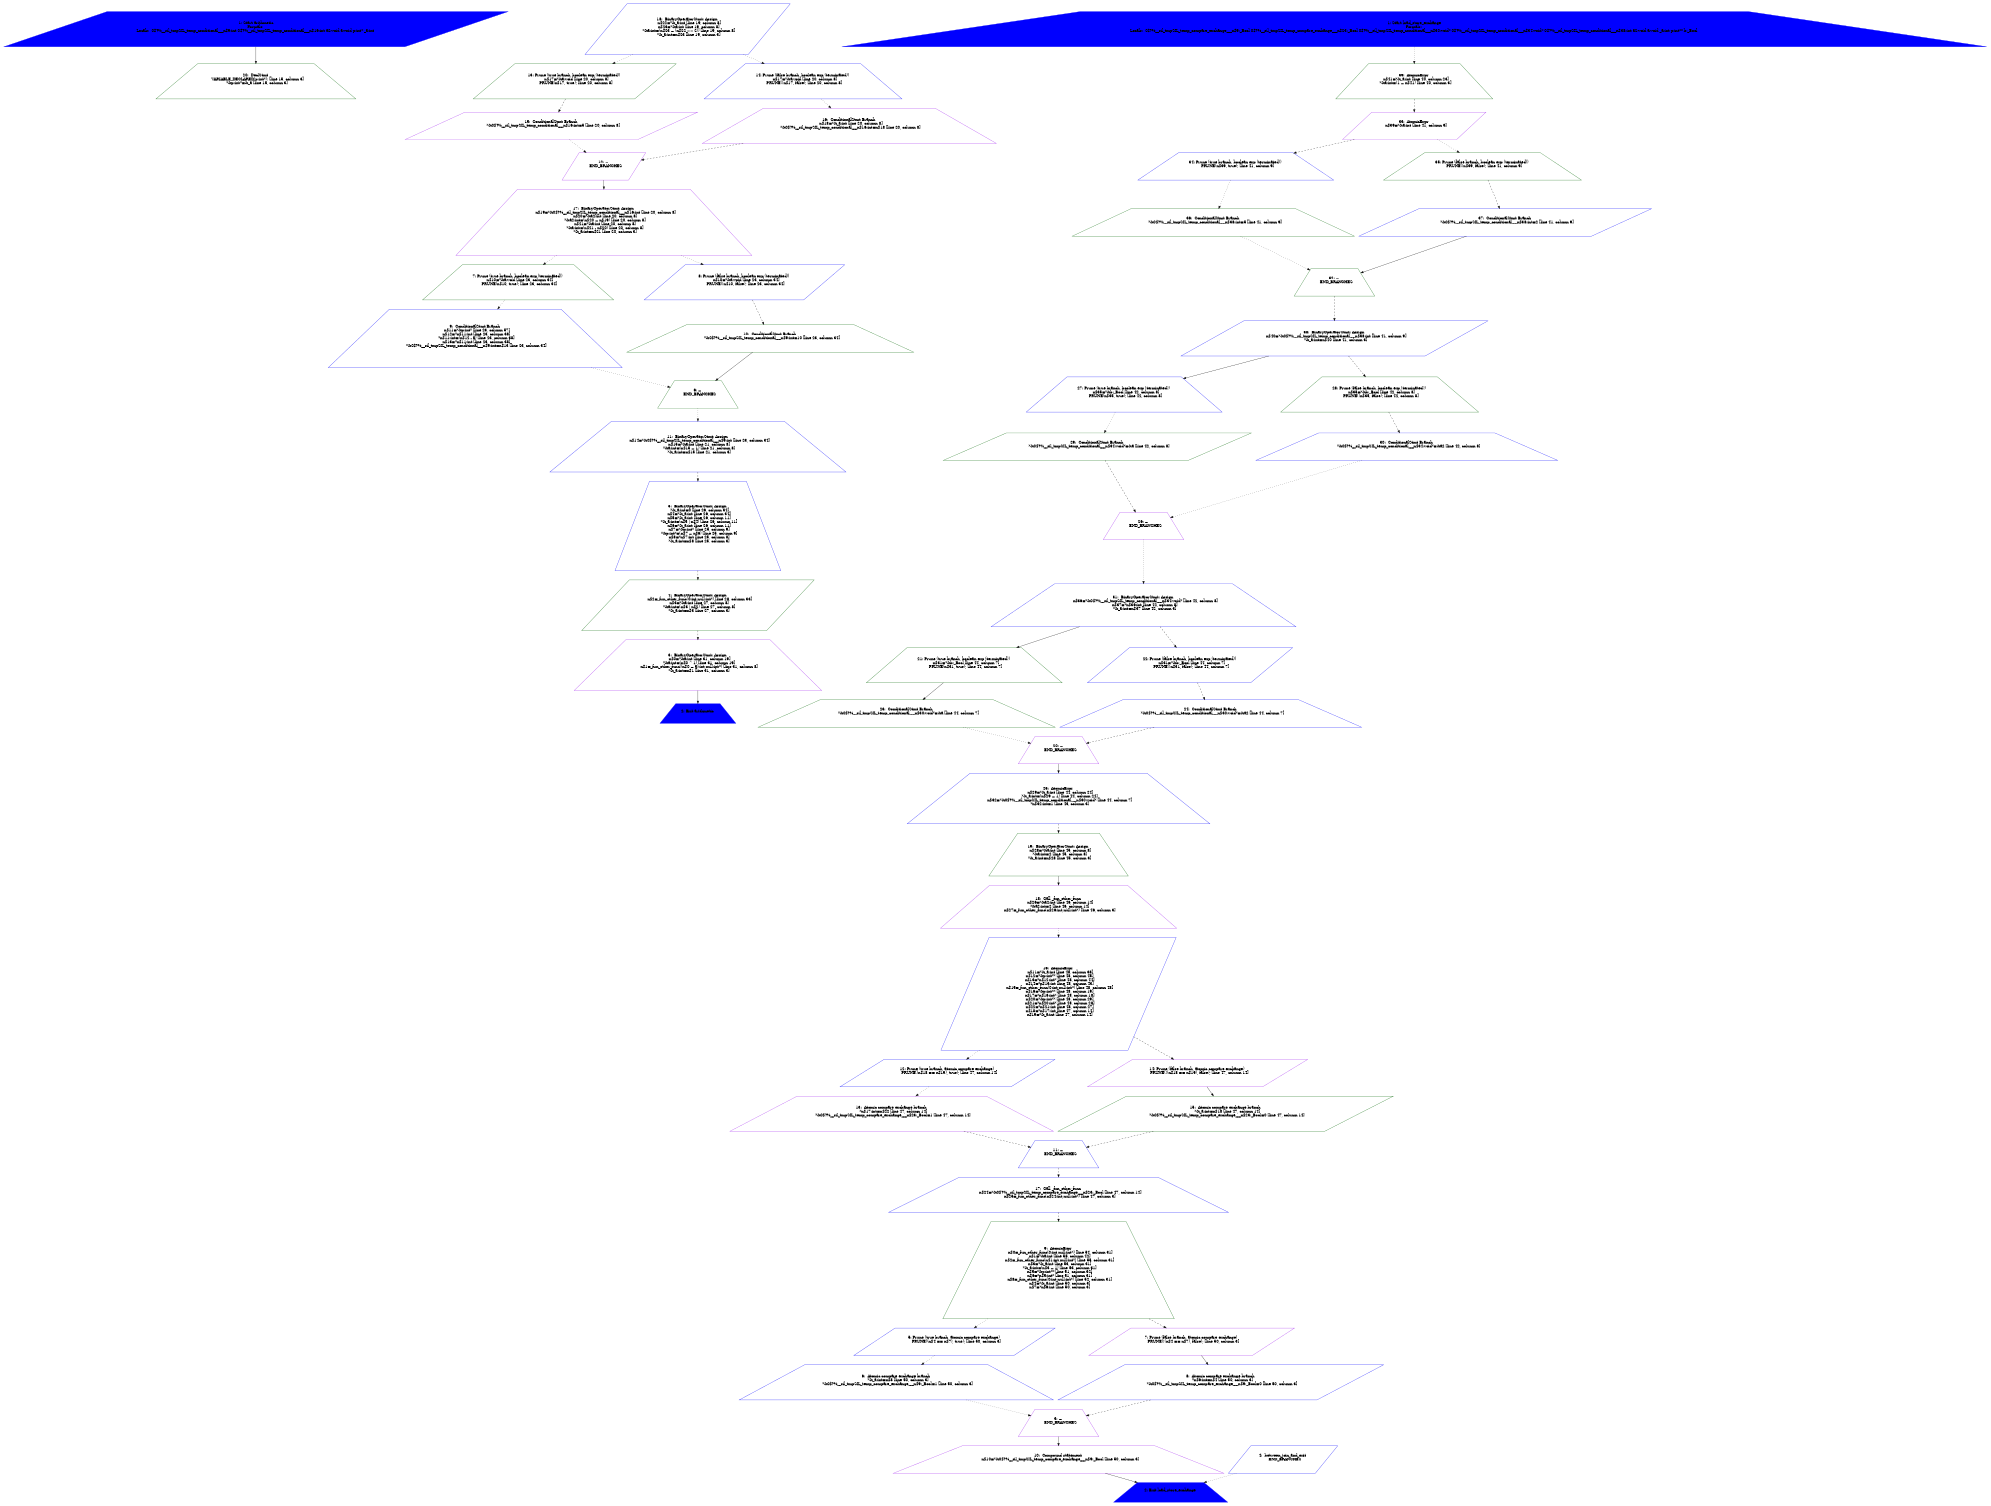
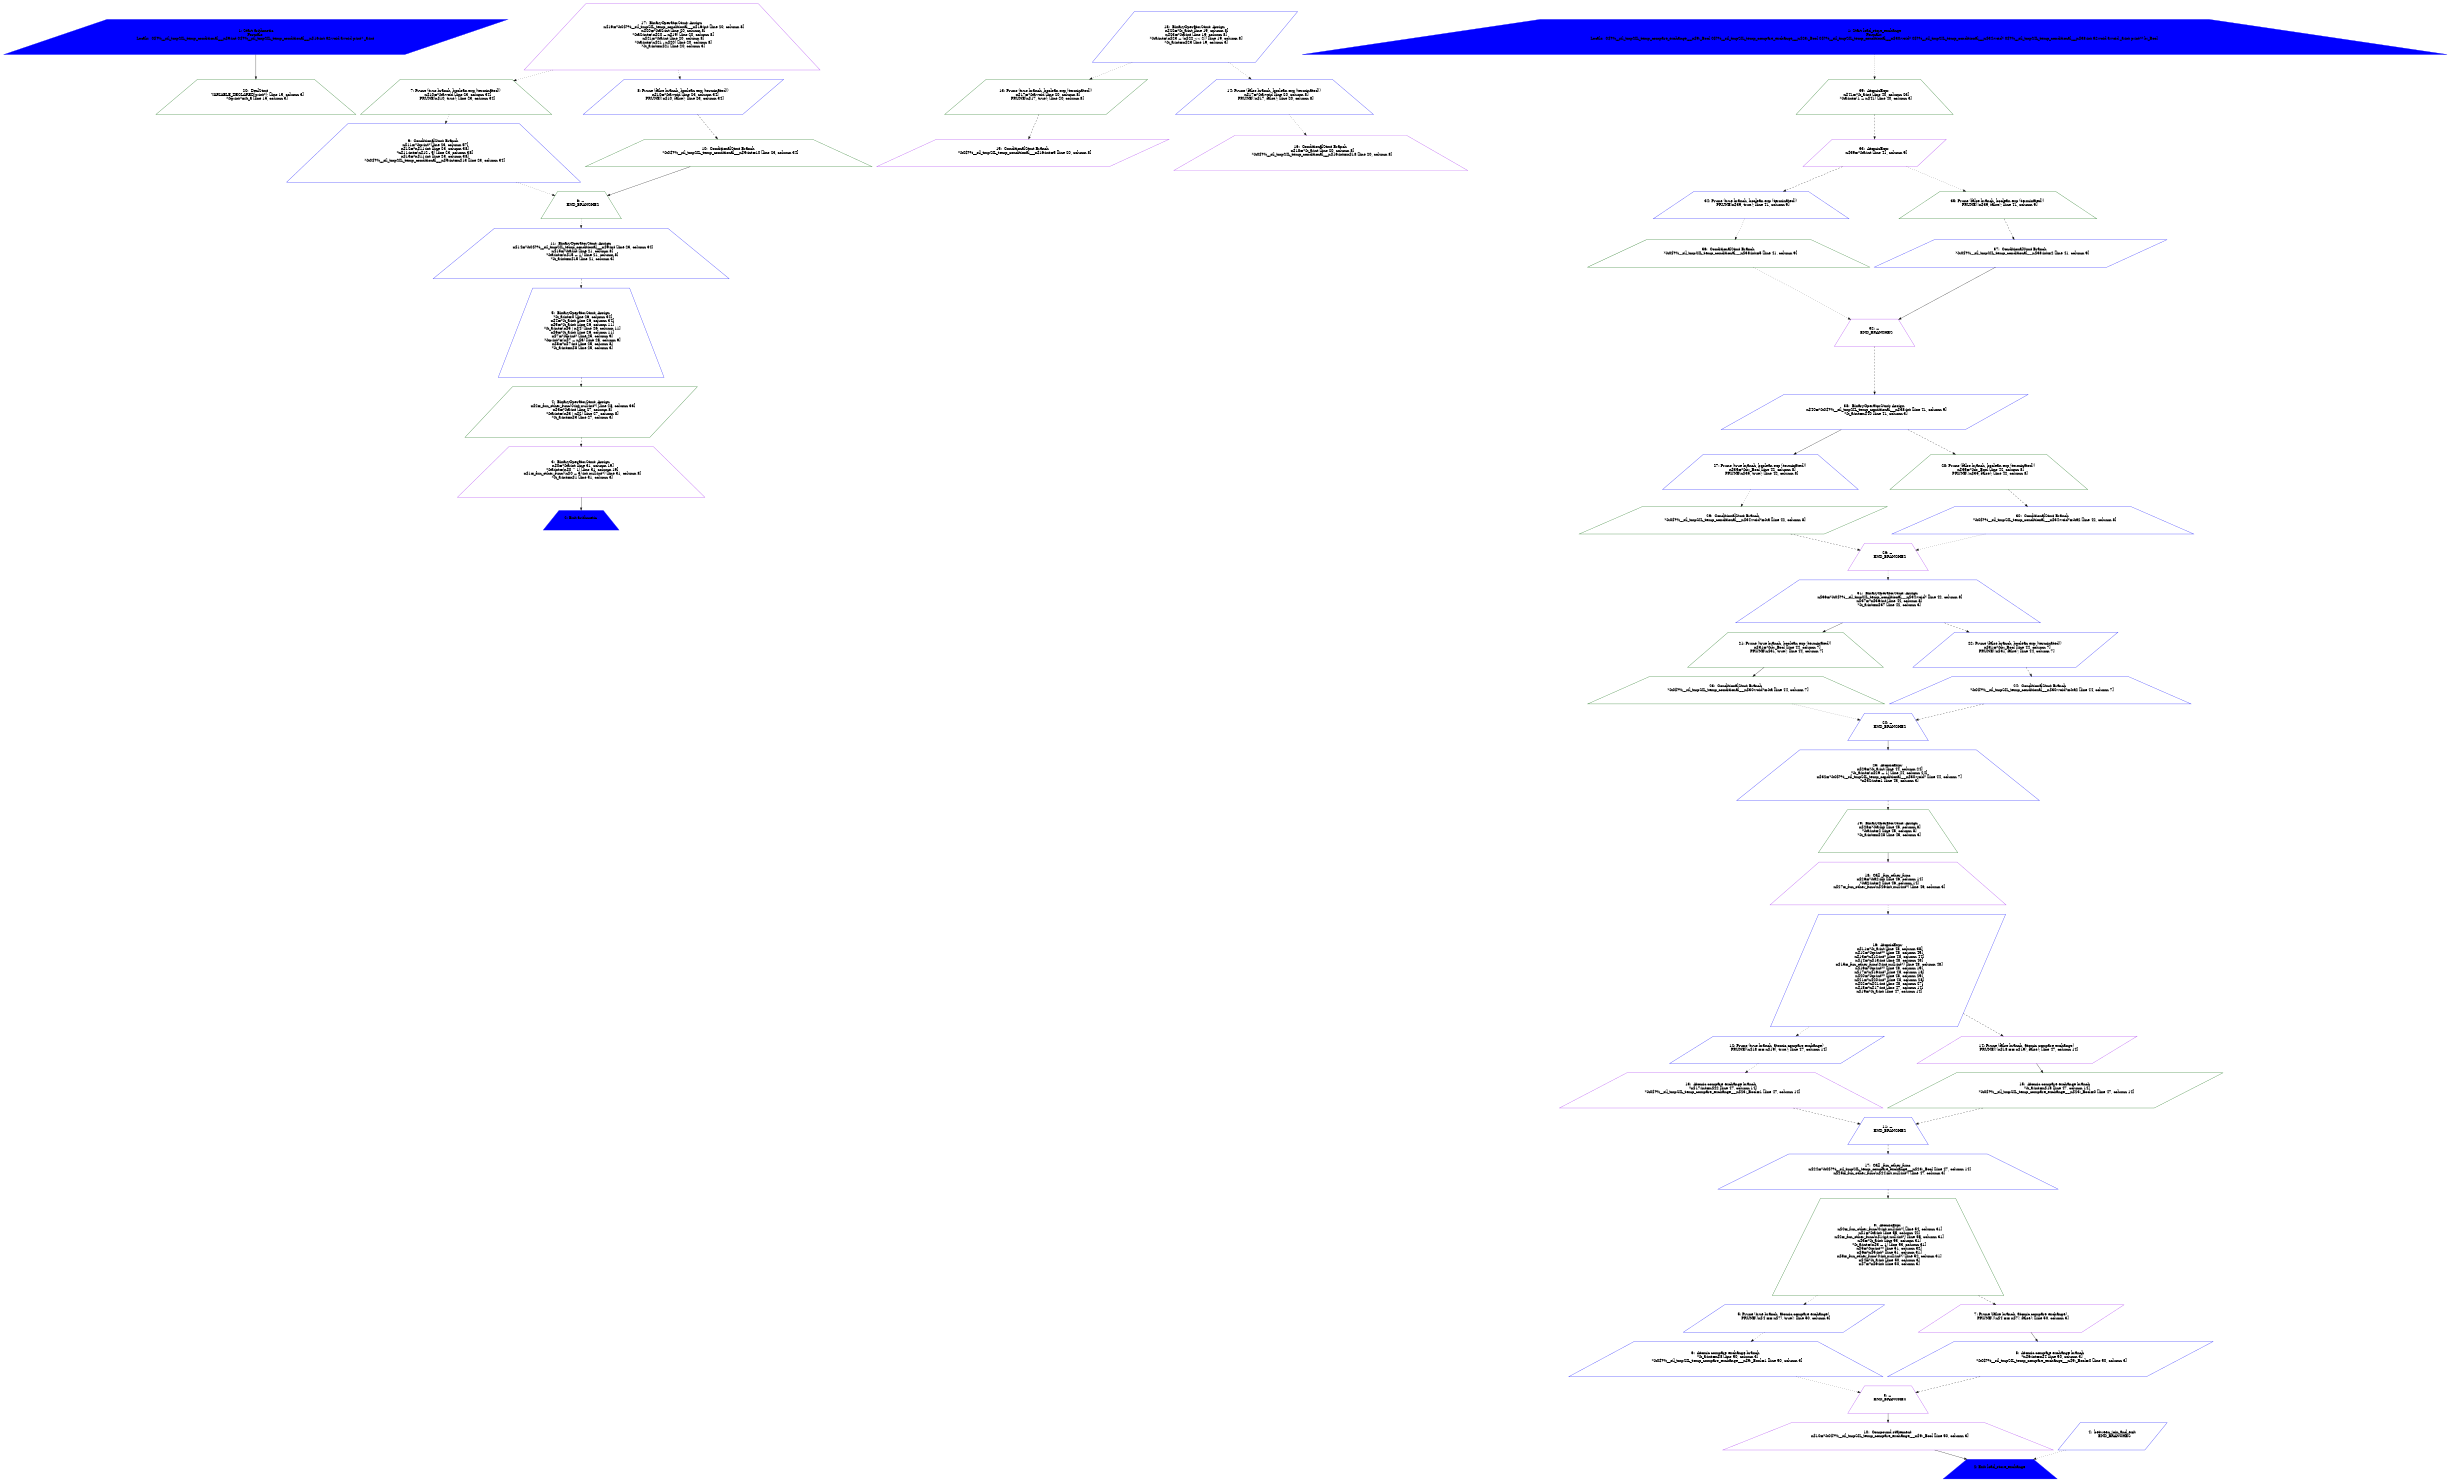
  digraph {
    node [color=blue shape=trapezium]
    edge [style=dashed]
    n1 [label="1: Start arithmetic\nFormals: \nLocals:  0$?%__sil_tmpSIL_temp_conditional___n$9:int 0$?%__sil_tmpSIL_temp_conditional___n$16:int a2:void a:void p:int* _a:int \n  " shape=parallelogram style=filled]
    n2 [color=darkgreen label="20:  DeclStmt \n   VARIABLE_DECLARED(p:int*); [line 15, column 3]\n  *&p:int*=&_a [line 15, column 3]\n "]
    n3 [label="2: Exit arithmetic \n  " style=filled]
    n4 [color=purple label="3:  BinaryOperatorStmt: Assign \n   n$0=*&a:int [line 31, column 19]\n  *&a:int=(n$0 ^ 1) [line 31, column 19]\n  n$1=_fun_other_func((n$0 + 5):int,null:int*) [line 31, column 8]\n  *&_a:int=n$1 [line 31, column 3]\n "]
    n5 [color=darkgreen label="4:  BinaryOperatorStmt: Assign \n   n$2=_fun_other_func(0:int,null:int*) [line 28, column 33]\n  n$3=*&a:int [line 27, column 8]\n  *&a:int=(n$3 | n$2) [line 27, column 8]\n  *&_a:int=n$3 [line 27, column 3]\n " shape=parallelogram]
    n6 [label="5:  BinaryOperatorStmt: Assign \n   *&_a:int=0 [line 26, column 34]\n  n$4=*&_a:int [line 26, column 34]\n  n$5=*&_a:int [line 26, column 11]\n  *&_a:int=(n$5 | n$4) [line 26, column 11]\n  n$6=*&_a:int [line 26, column 11]\n  n$7=*&p:int* [line 25, column 9]\n  *&p:int*=(n$7 + n$6) [line 25, column 9]\n  n$8=*n$7:int [line 25, column 8]\n  *&_a:int=n$8 [line 25, column 3]\n "]
    n7 [color=darkgreen label="6: + \n   END_BRANCHES\n "]
    n8 [label="11:  BinaryOperatorStmt: Assign \n   n$14=*&0$?%__sil_tmpSIL_temp_conditional___n$9:int [line 23, column 34]\n  n$15=*&a:int [line 21, column 8]\n  *&a:int=(n$15 + 1) [line 21, column 8]\n  *&_a:int=n$15 [line 21, column 3]\n "]
    n9 [color=darkgreen label="7: Prune (true branch, boolean exp (terminated)) \n   n$10=*&a:void [line 23, column 34]\n  PRUNE(n$10, true); [line 23, column 34]\n "]
    n10 [label="9:  ConditionalStmt Branch \n   n$11=*&p:int* [line 23, column 57]\n  n$12=*n$11:int [line 23, column 38]\n  *n$11:int=(n$12 - 5) [line 23, column 38]\n  n$13=*n$11:int [line 23, column 38]\n  *&0$?%__sil_tmpSIL_temp_conditional___n$9:int=n$13 [line 23, column 34]\n "]
    n11 [label="8: Prune (false branch, boolean exp (terminated)) \n   n$10=*&a:void [line 23, column 34]\n  PRUNE(!n$10, false); [line 23, column 34]\n " shape=parallelogram]
    n12 [color=darkgreen label="10:  ConditionalStmt Branch \n   *&0$?%__sil_tmpSIL_temp_conditional___n$9:int=10 [line 23, column 34]\n "]
-   n13 [color=purple label="12: + \n   END_BRANCHES\n " shape=parallelogram]
    n14 [color=purple label="17:  BinaryOperatorStmt: Assign \n   n$19=*&0$?%__sil_tmpSIL_temp_conditional___n$16:int [line 20, column 8]\n  n$20=*&a2:int [line 20, column 8]\n  *&a2:int=(n$20 + n$19) [line 20, column 8]\n  n$21=*&a:int [line 20, column 8]\n  *&a:int=(n$21 - n$20) [line 20, column 8]\n  *&_a:int=n$21 [line 20, column 3]\n "]
    n15 [color=darkgreen label="13: Prune (true branch, boolean exp (terminated)) \n   n$17=*&a:void [line 20, column 8]\n  PRUNE(n$17, true); [line 20, column 8]\n " shape=parallelogram]
    n16 [color=purple label="15:  ConditionalStmt Branch \n   *&0$?%__sil_tmpSIL_temp_conditional___n$16:int=5 [line 20, column 8]\n " shape=parallelogram]
    n17 [label="14: Prune (false branch, boolean exp (terminated)) \n   n$17=*&a:void [line 20, column 8]\n  PRUNE(!n$17, false); [line 20, column 8]\n "]
    n18 [color=purple label="16:  ConditionalStmt Branch \n   n$18=*&_a:int [line 20, column 8]\n  *&0$?%__sil_tmpSIL_temp_conditional___n$16:int=n$18 [line 20, column 8]\n "]
    n19 [label="18:  BinaryOperatorStmt: Assign \n   n$22=*&_a:int [line 19, column 8]\n  n$23=*&a:int [line 19, column 8]\n  *&a:int=(n$23 + (n$22 << 2)) [line 19, column 8]\n  *&_a:int=n$23 [line 19, column 3]\n " shape=parallelogram]
    n20 [label="1: Start load_store_exchange\nFormals: \nLocals:  0$?%__sil_tmpSIL_temp_compare_exchange___n$9:_Bool 0$?%__sil_tmpSIL_temp_compare_exchange___n$23:_Bool 0$?%__sil_tmpSIL_temp_conditional___n$30:void* 0$?%__sil_tmpSIL_temp_conditional___n$34:void* 0$?%__sil_tmpSIL_temp_conditional___n$38:int a2:void a:void _a:int p:int** b:_Bool \n  " style=filled]
    n21 [color=darkgreen label="39:  AtomicExpr \n   n$41=*&_a:int [line 40, column 23]\n  *&a:int=(1 + n$41) [line 40, column 3]\n "]
    n22 [color=purple label="33:  AtomicExpr \n   n$39=*&a:int [line 41, column 9]\n " shape=parallelogram]
    n23 [label="34: Prune (true branch, boolean exp (terminated)) \n   PRUNE(n$39, true); [line 41, column 9]\n "]
    n24 [color=darkgreen label="35: Prune (false branch, boolean exp (terminated)) \n   PRUNE(!n$39, false); [line 41, column 9]\n "]
    n25 [label="2: Exit load_store_exchange \n  " style=filled]
    n26 [color=purple label="3: + \n   END_BRANCHES\n "]
    n27 [color=purple label="10:  Compound statement \n   n$10=*&0$?%__sil_tmpSIL_temp_compare_exchange___n$9:_Bool [line 50, column 3]\n "]
    n28 [label="4:  between_join_and_exit \n   END_BRANCHES\n " shape=parallelogram]
    n29 [label="5: Prune (true branch, atomic compare exchange) \n   PRUNE((n$4 == n$7), true); [line 50, column 3]\n " shape=parallelogram]
    n30 [label="6:  Atomic compare exchange branch \n   *&_a:int=n$8 [line 50, column 3]\n  *&0$?%__sil_tmpSIL_temp_compare_exchange___n$9:_Bool=1 [line 50, column 3]\n "]
    n31 [color=purple label="7: Prune (false branch, atomic compare exchange) \n   PRUNE(!(n$4 == n$7), false); [line 50, column 3]\n " shape=parallelogram]
    n32 [label="8:  Atomic compare exchange branch \n   *n$6:int=n$4 [line 50, column 3]\n  *&0$?%__sil_tmpSIL_temp_compare_exchange___n$9:_Bool=0 [line 50, column 3]\n " shape=parallelogram]
    n33 [color=darkgreen label="9:  AtomicExpr \n   n$0=_fun_other_func(0:int,null:int*) [line 54, column 31]\n  n$1=*&a:int [line 55, column 42]\n  n$2=_fun_other_func(n$1:int,null:int*) [line 55, column 31]\n  n$3=*&_a:int [line 53, column 31]\n  *&_a:int=(n$3 + 1) [line 53, column 31]\n  n$5=*&p:int** [line 51, column 32]\n  n$6=*n$5:int* [line 51, column 31]\n  n$8=_fun_other_func(0:int,null:int*) [line 52, column 31]\n  n$4=*&_a:int [line 50, column 3]\n  n$7=*n$6:int [line 50, column 3]\n "]
    n34 [label="11: + \n   END_BRANCHES\n "]
    n35 [label="17:  Call _fun_other_func \n   n$24=*&0$?%__sil_tmpSIL_temp_compare_exchange___n$23:_Bool [line 47, column 14]\n  n$25=_fun_other_func(n$24:int,null:int*) [line 47, column 3]\n "]
    n36 [label="12: Prune (true branch, atomic compare exchange) \n   PRUNE((n$18 == n$19), true); [line 47, column 14]\n " shape=parallelogram]
    n37 [color=purple label="13:  Atomic compare exchange branch \n   *n$17:int=n$22 [line 47, column 14]\n  *&0$?%__sil_tmpSIL_temp_compare_exchange___n$23:_Bool=1 [line 47, column 14]\n "]
    n38 [color=purple label="14: Prune (false branch, atomic compare exchange) \n   PRUNE(!(n$18 == n$19), false); [line 47, column 14]\n " shape=parallelogram]
    n39 [color=darkgreen label="15:  Atomic compare exchange branch \n   *&_a:int=n$18 [line 47, column 14]\n  *&0$?%__sil_tmpSIL_temp_compare_exchange___n$23:_Bool=0 [line 47, column 14]\n " shape=parallelogram]
    n40 [label="16:  AtomicExpr \n   n$11=*&_a:int [line 48, column 38]\n  n$12=*&p:int** [line 48, column 45]\n  n$13=*n$12:int* [line 48, column 44]\n  n$14=*n$13:int [line 48, column 43]\n  n$15=_fun_other_func(0:int,null:int*) [line 48, column 48]\n  n$16=*&p:int** [line 48, column 19]\n  n$17=*n$16:int* [line 48, column 18]\n  n$20=*&p:int** [line 48, column 29]\n  n$21=*n$20:int* [line 48, column 28]\n  n$22=*n$21:int [line 48, column 27]\n  n$18=*n$17:int [line 47, column 14]\n  n$19=*&_a:int [line 47, column 14]\n " shape=parallelogram]
    n41 [color=purple label="18:  Call _fun_other_func \n   n$26=*&a2:int [line 46, column 14]\n  *&a2:int=2 [line 46, column 14]\n  n$27=_fun_other_func(n$26:int,null:int*) [line 46, column 3]\n "]
    n42 [color=darkgreen label="19:  BinaryOperatorStmt: Assign \n   n$28=*&a:int [line 45, column 8]\n  *&a:int=2 [line 45, column 8]\n  *&_a:int=n$28 [line 45, column 3]\n "]
-   n43 [color=purple label="20: + \n   END_BRANCHES\n "]
+   n43 [label="20: + \n   END_BRANCHES\n "]
    n44 [label="25:  AtomicExpr \n   n$29=*&_a:int [line 44, column 24]\n  *&_a:int=(n$29 + 1) [line 44, column 24]\n  n$32=*&0$?%__sil_tmpSIL_temp_conditional___n$30:void* [line 44, column 7]\n  *n$32:int=1 [line 43, column 3]\n "]
    n45 [color=darkgreen label="21: Prune (true branch, boolean exp (terminated)) \n   n$31=*&b:_Bool [line 44, column 7]\n  PRUNE(n$31, true); [line 44, column 7]\n "]
    n46 [color=darkgreen label="23:  ConditionalStmt Branch \n   *&0$?%__sil_tmpSIL_temp_conditional___n$30:void*=&a [line 44, column 7]\n "]
    n47 [label="22: Prune (false branch, boolean exp (terminated)) \n   n$31=*&b:_Bool [line 44, column 7]\n  PRUNE(!n$31, false); [line 44, column 7]\n " shape=parallelogram]
    n48 [label="24:  ConditionalStmt Branch \n   *&0$?%__sil_tmpSIL_temp_conditional___n$30:void*=&a2 [line 44, column 7]\n "]
    n49 [color=purple label="26: + \n   END_BRANCHES\n "]
    n50 [label="31:  BinaryOperatorStmt: Assign \n   n$36=*&0$?%__sil_tmpSIL_temp_conditional___n$34:void* [line 42, column 8]\n  n$37=*n$36:int [line 42, column 8]\n  *&_a:int=n$37 [line 42, column 3]\n "]
    n51 [label="27: Prune (true branch, boolean exp (terminated)) \n   n$35=*&b:_Bool [line 42, column 8]\n  PRUNE(n$35, true); [line 42, column 8]\n "]
    n52 [color=darkgreen label="29:  ConditionalStmt Branch \n   *&0$?%__sil_tmpSIL_temp_conditional___n$34:void*=&a [line 42, column 8]\n " shape=parallelogram]
    n53 [color=darkgreen label="28: Prune (false branch, boolean exp (terminated)) \n   n$35=*&b:_Bool [line 42, column 8]\n  PRUNE(!n$35, false); [line 42, column 8]\n "]
    n54 [label="30:  ConditionalStmt Branch \n   *&0$?%__sil_tmpSIL_temp_conditional___n$34:void*=&a2 [line 42, column 8]\n "]
-   n55 [color=darkgreen label="32: + \n   END_BRANCHES\n "]
+   n55 [color=purple label="32: + \n   END_BRANCHES\n "]
    n56 [label="38:  BinaryOperatorStmt: Assign \n   n$40=*&0$?%__sil_tmpSIL_temp_conditional___n$38:int [line 41, column 9]\n  *&_a:int=n$40 [line 41, column 3]\n " shape=parallelogram]
    n57 [color=darkgreen label="36:  ConditionalStmt Branch \n   *&0$?%__sil_tmpSIL_temp_conditional___n$38:int=5 [line 41, column 9]\n "]
    n58 [label="37:  ConditionalStmt Branch \n   *&0$?%__sil_tmpSIL_temp_conditional___n$38:int=2 [line 41, column 9]\n " shape=parallelogram]
    n1 -> n2 [style=solid]
    n4 -> n3 [style=solid]
    n5 -> n4
    n6 -> n5
    n7 -> n8 [style=dotted]
    n8 -> n6
    n9 -> n10 [style=dotted]
    n10 -> n7 [style=dotted]
    n11 -> n12
    n12 -> n7 [style=solid]
-   n13 -> n14 [style=solid]
    n14 -> n9 [style=dotted]
    n14 -> n11 [style=dotted]
    n15 -> n16
-   n16 -> n13 [style=dotted]
    n17 -> n18 [style=dotted]
-   n18 -> n13
    n19 -> n15 [style=dotted]
    n19 -> n17 [style=dotted]
    n20 -> n21 [style=dotted]
    n21 -> n22
    n22 -> n23
    n22 -> n24 [style=dotted]
    n23 -> n57 [style=dotted]
    n24 -> n58
    n26 -> n27 [style=solid]
    n27 -> n25 [style=solid]
    n28 -> n25 [style=dotted]
    n29 -> n30 [style=dotted]
    n30 -> n26 [style=dotted]
    n31 -> n32 [style=solid]
    n32 -> n26
    n33 -> n29 [style=dotted]
    n33 -> n31
    n34 -> n35
    n35 -> n33
    n36 -> n37 [style=dotted]
    n37 -> n34
    n38 -> n39 [style=solid]
    n39 -> n34
    n40 -> n36 [style=dotted]
    n40 -> n38
    n41 -> n40 [style=dotted]
    n42 -> n41 [style=solid]
    n43 -> n44 [style=solid]
    n44 -> n42
    n45 -> n46 [style=solid]
    n46 -> n43 [style=dotted]
    n47 -> n48
    n48 -> n43
    n49 -> n50 [style=dotted]
    n50 -> n45 [style=solid]
    n50 -> n47
    n51 -> n52 [style=dotted]
    n52 -> n49
    n53 -> n54
    n54 -> n49 [style=dotted]
    n55 -> n56
    n56 -> n51 [style=solid]
    n56 -> n53
    n57 -> n55 [style=dotted]
    n58 -> n55 [style=solid]
  }
